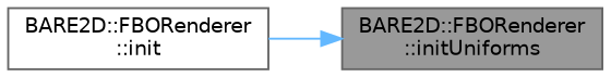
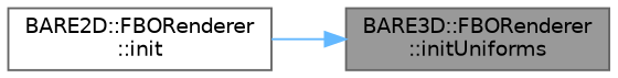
  digraph {
    rankdir=RL
    node [fontname=Helvetica fontsize=10 shape=box style=filled]
-   n1 [color=gray40 fillcolor=grey60 fontcolor=black height=0.2 label="BARE2D::FBORenderer\l::initUniforms" width=0.4]
+   n1 [color=gray40 fillcolor=grey60 fontcolor=black height=0.2 label="BARE3D::FBORenderer\l::initUniforms" width=0.4]
    n2 [color=grey40 fillcolor=white height=0.2 label="BARE2D::FBORenderer\l::init" width=0.4]
    n1 -> n2 [color=steelblue1 dir=back fontname=Helvetica fontsize=10 labelfontname=Helvetica labelfontsize=10 style=solid]
  }
